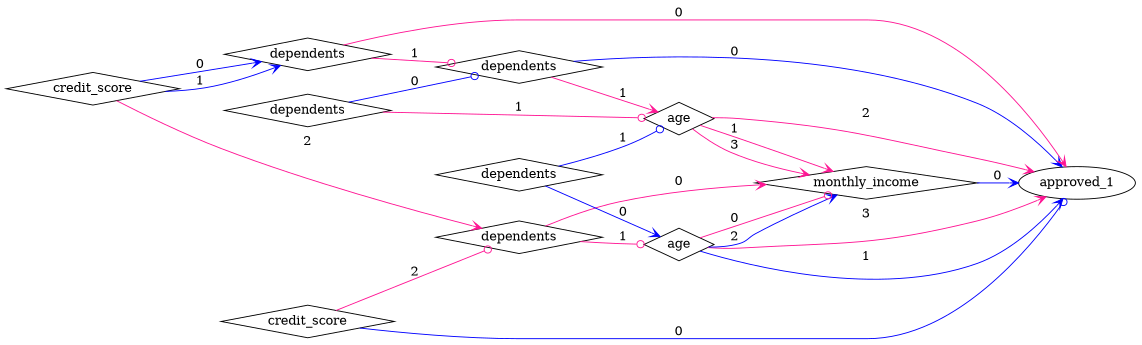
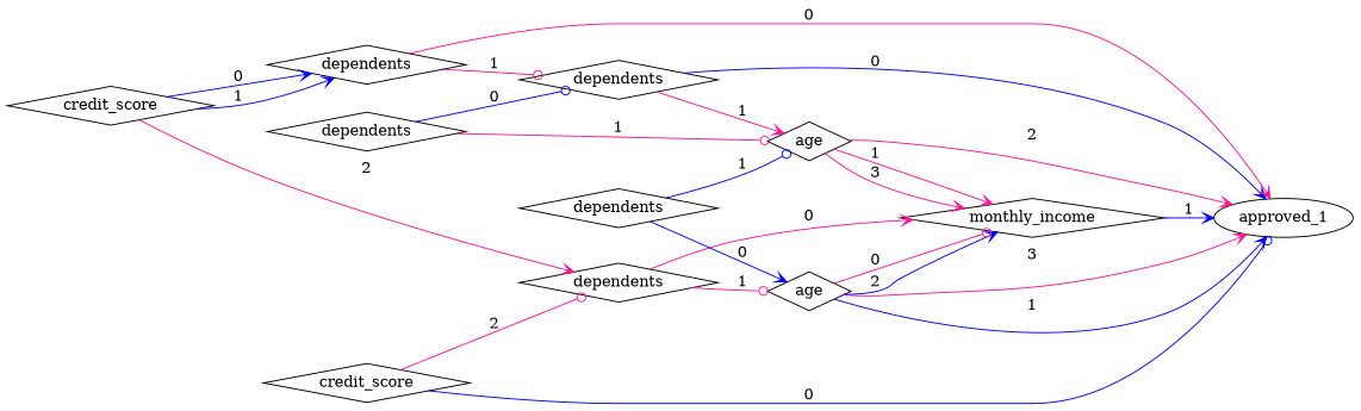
  digraph {
    rankdir=LR
    node [shape=diamond]
    edge [arrowhead=vee color=deeppink]
    n1 [label=approved_1 shape=""]
    n2 [label=monthly_income]
    n3 [label=age]
    n4 [label=dependents]
    n5 [label=age]
    n6 [label=dependents]
    n7 [label=dependents]
    n8 [label=dependents]
    n9 [label=credit_score]
    n10 [label=dependents]
    n11 [label=credit_score]
-   n2 -> n1 [color=blue label=0]
+   n2 -> n1 [color=blue label=1]
    n3 -> n1 [label=2]
    n3 -> n2 [label=3]
    n3 -> n2 [label=1]
    n4 -> n1 [color=blue label=0]
    n4 -> n3 [label=1]
    n5 -> n1 [label=3]
    n5 -> n1 [color=blue label=1]
    n5 -> n2 [color=blue label=2]
    n5 -> n2 [arrowhead=odot label=0]
    n6 -> n2 [label=0]
    n6 -> n5 [arrowhead=odot label=1]
    n7 -> n3 [arrowhead=odot color=blue label=1]
    n7 -> n5 [color=blue label=0]
    n8 -> n3 [arrowhead=odot label=1]
    n8 -> n4 [arrowhead=odot color=blue label=0]
    n9 -> n1 [arrowhead=odot color=blue label=0]
    n9 -> n6 [arrowhead=odot label=2]
    n10 -> n1 [label=0]
    n10 -> n4 [arrowhead=odot label=1]
    n11 -> n6 [label=2]
    n11 -> n10 [color=blue label=1]
    n11 -> n10 [color=blue label=0]
  }
